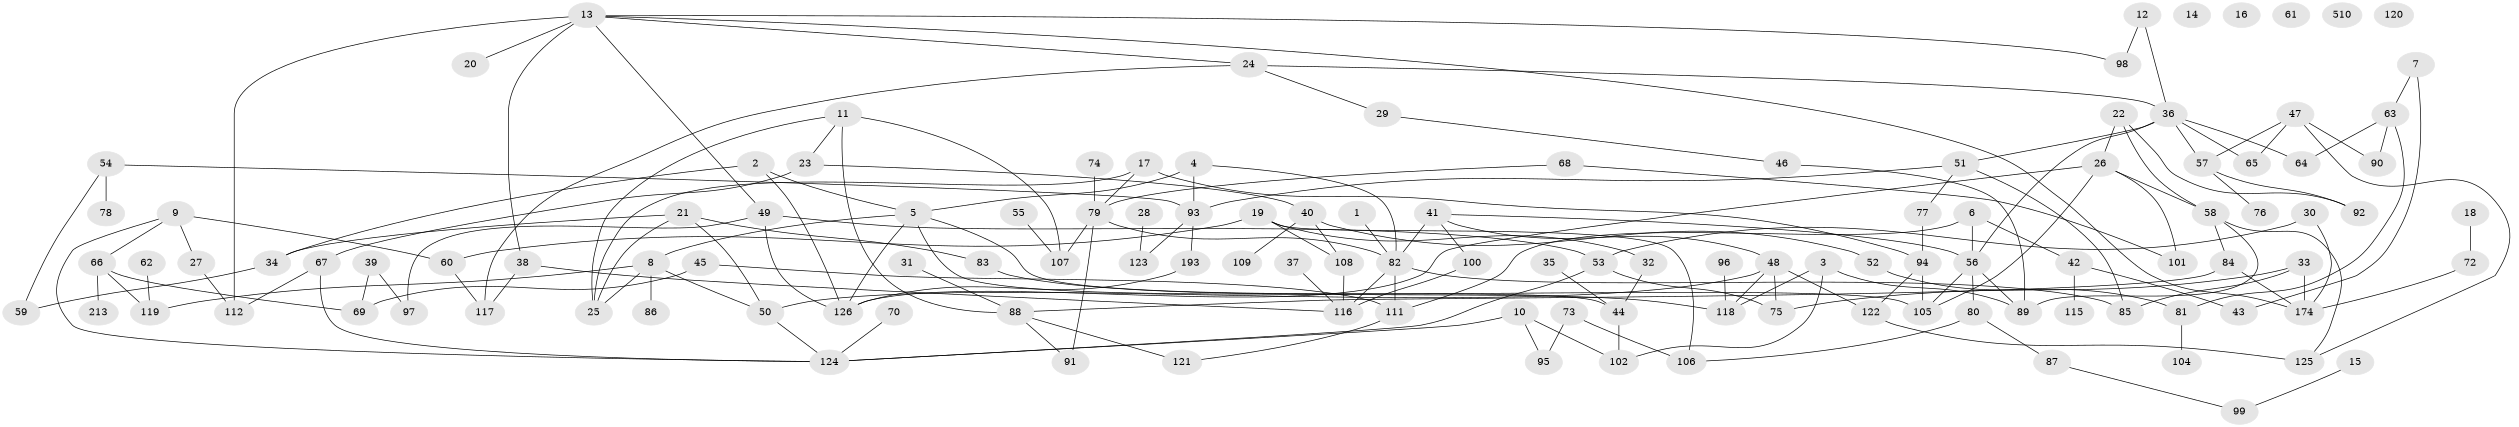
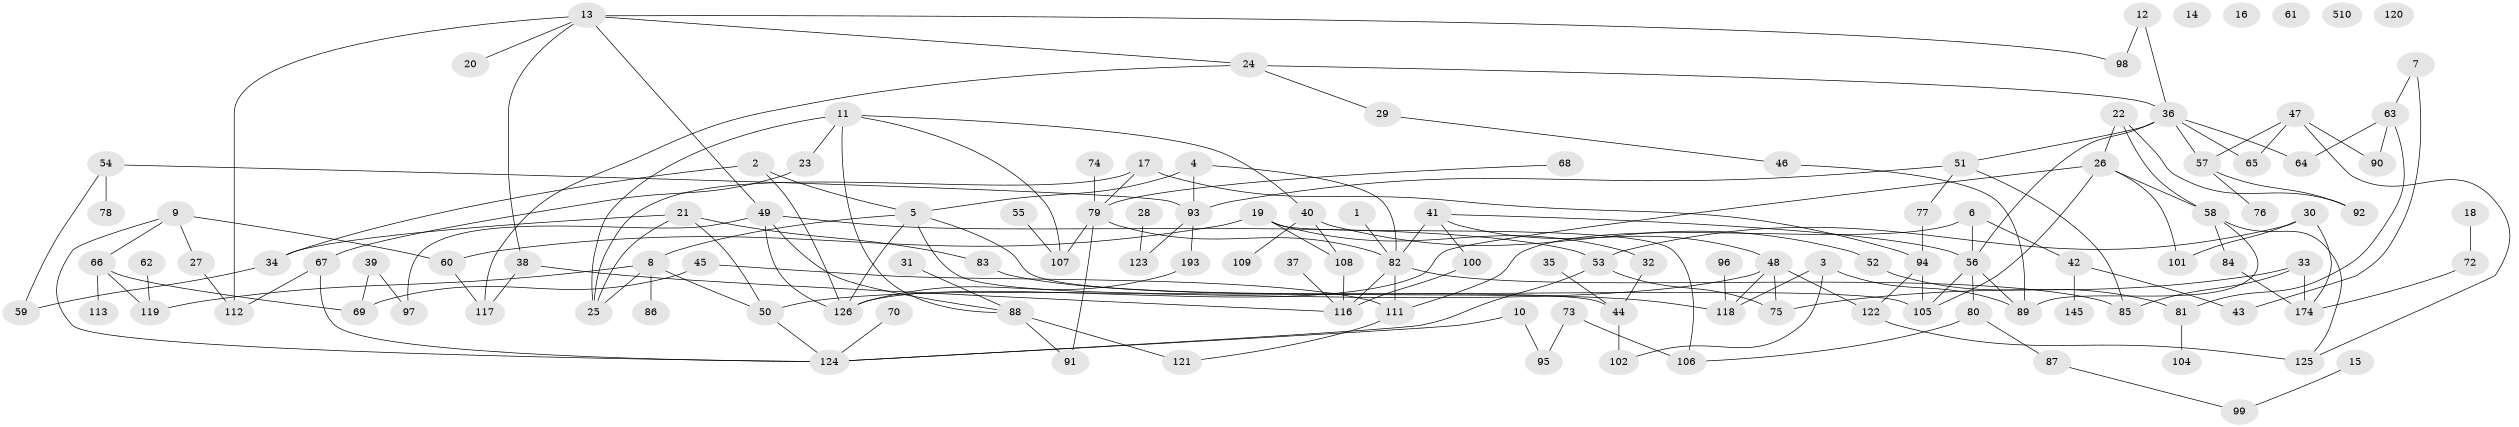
  graph {
    node [color=gray90 style=filled]
    1
    82
    111
    85
    116
    2
    5
    34
    126
    8
    44
    105
    59
    3
    89
    102
    118
    4
    93
    123
    n21 [label=193]
    25
    50
    86
    119
    6
    42
    56
    43
-   115
+   115 [label=145]
    80
    121
    7
    63
    64
    90
    81
    124
    9
    27
    60
    66
    112
    117
    69
-   113 [label=213]
+   113
    10
    95
    11
    23
    40
    88
    107
    67
    108
    52
    109
    91
    12
    36
    98
    51
    57
    65
    13
    20
    24
    38
    49
    n70 [label=174]
    29
    53
    97
    14
    15
    99
    16
    17
    79
    94
    122
    18
    72
    19
    32
    106
    21
    83
    22
    26
    58
    92
    101
    125
    84
    46
    28
    30
    75
    31
    33
    48
    35
    77
    76
    37
    39
    41
    100
    45
    47
    104
    54
    78
    55
    87
    61
    62
    68
    70
    73
    74
    96
    n124 [label=510]
    120
    1 -- 82
    82 -- 111
    82 -- 85
    82 -- 116
    111 -- 121
    2 -- 5
    2 -- 34
    2 -- 126
    5 -- 126
    5 -- 8
    5 -- 44
    5 -- 105
    34 -- 59
    8 -- 25
    8 -- 50
    8 -- 86
    8 -- 119
    44 -- 102
    3 -- 89
    3 -- 102
    3 -- 118
    4 -- 82
    4 -- 5
    4 -- 93
    93 -- 123
    93 -- n21
    n21 -- 126
    50 -- 124
    6 -- 111
    6 -- 42
    6 -- 56
    42 -- 43
    42 -- 115
    56 -- 105
    56 -- 89
    56 -- 80
    80 -- 106
    80 -- 87
    7 -- 43
    7 -- 63
    63 -- 64
    63 -- 90
    63 -- 81
    81 -- 104
    9 -- 124
    9 -- 27
    9 -- 60
    9 -- 66
    27 -- 112
    60 -- 117
    66 -- 119
    66 -- 69
    66 -- 113
-   10 -- 102
    10 -- 124
    10 -- 95
    11 -- 25
    11 -- 23
-   23 -- 40
+   11 -- 40
    11 -- 88
    11 -- 107
    23 -- 67
    40 -- 108
    40 -- 52
    40 -- 109
    88 -- 121
    88 -- 91
    67 -- 124
    67 -- 112
    108 -- 116
    52 -- 81
    12 -- 36
    12 -- 98
    36 -- 56
    36 -- 64
    36 -- 51
    36 -- 57
    36 -- 65
    51 -- 85
    51 -- 93
    51 -- 77
    57 -- 92
    57 -- 76
    13 -- 112
    13 -- 98
    13 -- 20
    13 -- 24
    13 -- 38
    13 -- 49
-   13 -- n70
    24 -- 117
    24 -- 36
    24 -- 29
    38 -- 116
    38 -- 117
    49 -- 126
    49 -- 53
    49 -- 97
    29 -- 46
    53 -- 124
    53 -- 75
    15 -- 99
    17 -- 25
    17 -- 79
    17 -- 94
    79 -- 82
    79 -- 107
    79 -- 91
    94 -- 105
    94 -- 122
    122 -- 125
    18 -- 72
    72 -- n70
    19 -- 60
    19 -- 108
    19 -- 32
    19 -- 106
    32 -- 44
    21 -- 34
    21 -- 25
    21 -- 50
    21 -- 83
    83 -- 118
    22 -- 26
    22 -- 58
    22 -- 92
    26 -- 126
    26 -- 105
    26 -- 58
    26 -- 101
    58 -- 89
    58 -- 125
    58 -- 84
-   84 -- 88
+   49 -- 88
    84 -- n70
    46 -- 89
    28 -- 123
    30 -- n70
    30 -- 53
    31 -- 88
    33 -- 85
    33 -- n70
    33 -- 75
    48 -- 118
    48 -- 50
    48 -- 122
    48 -- 75
    35 -- 44
    77 -- 94
    37 -- 116
    39 -- 69
    39 -- 97
    41 -- 82
    41 -- 56
    41 -- 48
    41 -- 100
    100 -- 116
    45 -- 111
    45 -- 69
    47 -- 90
    47 -- 57
    47 -- 65
    47 -- 125
    54 -- 59
    54 -- 93
    54 -- 78
    55 -- 107
    87 -- 99
    62 -- 119
    68 -- 79
-   68 -- 101
+   30 -- 101
    70 -- 124
    73 -- 95
    73 -- 106
    74 -- 79
    96 -- 118
  }
